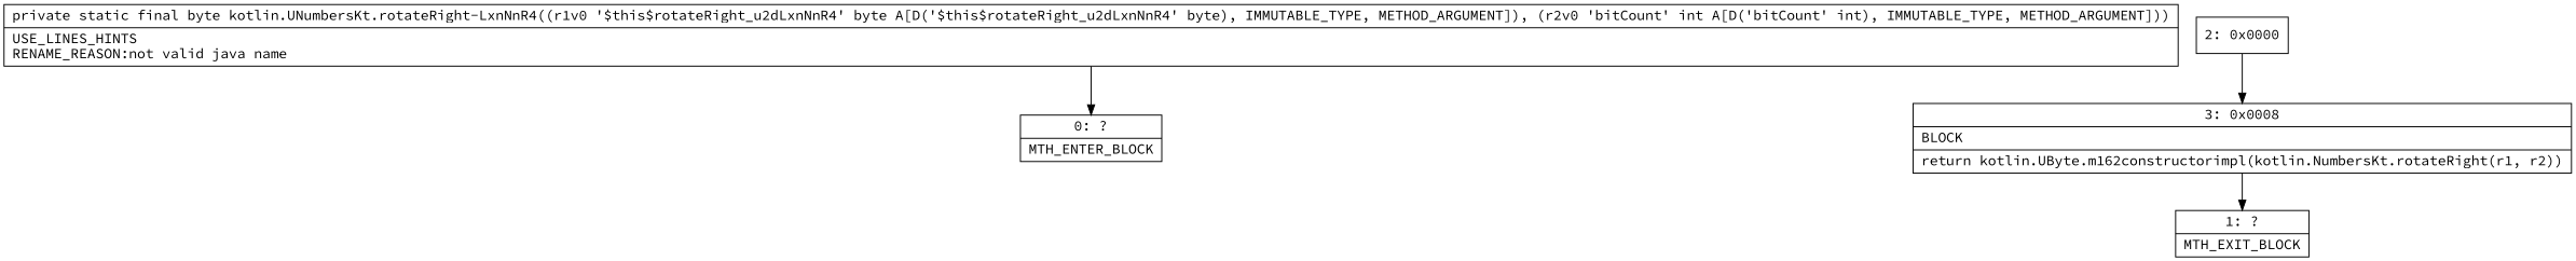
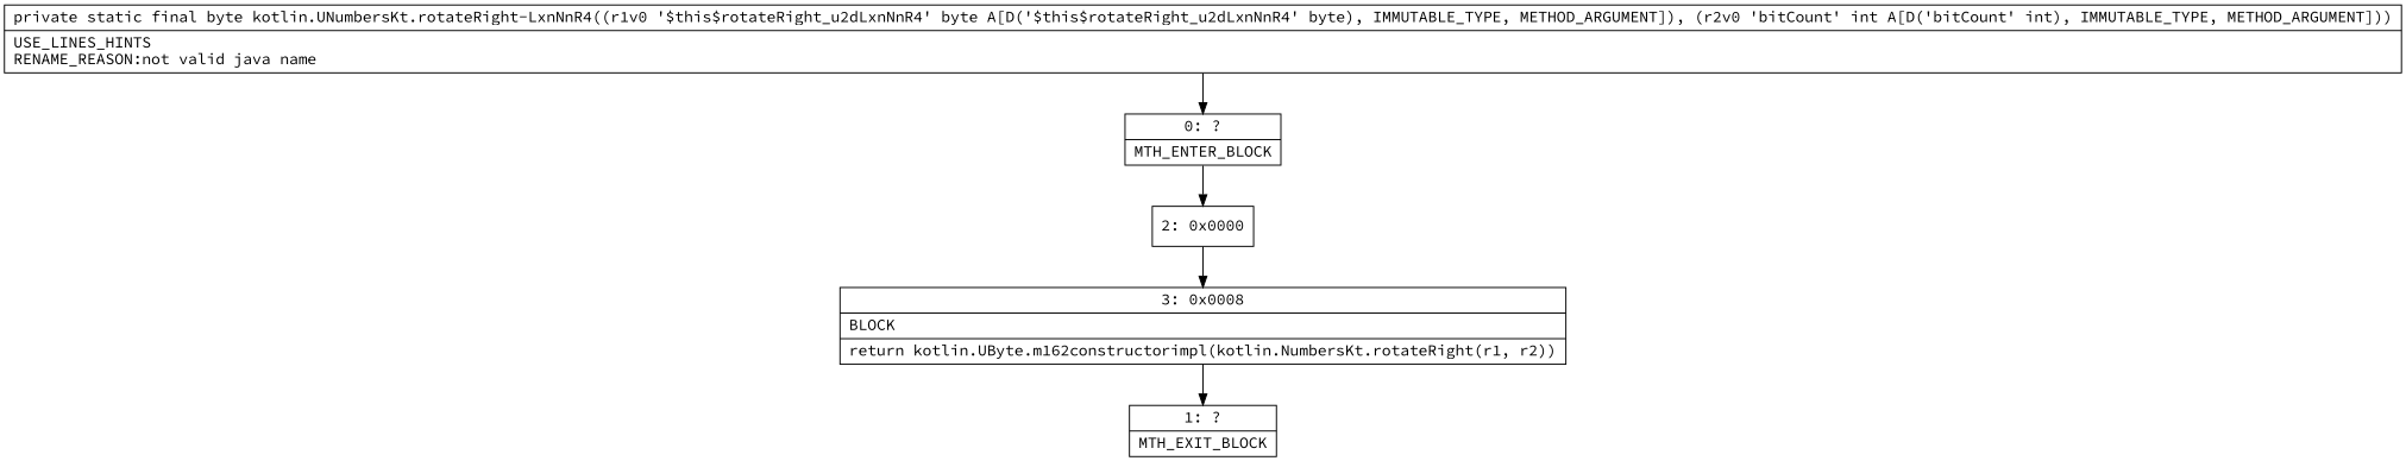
  digraph {
    fontname="Source Code Pro"
    node [fontname="Source Code Pro" shape=record]
    edge [fontname="Source Code Pro"]
    n1 [label="{0\:\ ?|MTH_ENTER_BLOCK\l}"]
    n2 [label="{2\:\ 0x0000}"]
    n3 [label="{3\:\ 0x0008|BLOCK\l|return kotlin.UByte.m162constructorimpl(kotlin.NumbersKt.rotateRight(r1, r2))\l}"]
    n4 [label="{1\:\ ?|MTH_EXIT_BLOCK\l}"]
    n5 [label="{private static final byte kotlin.UNumbersKt.rotateRight\-LxnNnR4((r1v0 '$this$rotateRight_u2dLxnNnR4' byte A[D('$this$rotateRight_u2dLxnNnR4' byte), IMMUTABLE_TYPE, METHOD_ARGUMENT]), (r2v0 'bitCount' int A[D('bitCount' int), IMMUTABLE_TYPE, METHOD_ARGUMENT]))  | USE_LINES_HINTS\lRENAME_REASON:not valid java name\l}"]
+   n1 -> n2
    n2 -> n3
    n3 -> n4
    n5 -> n1
  }
